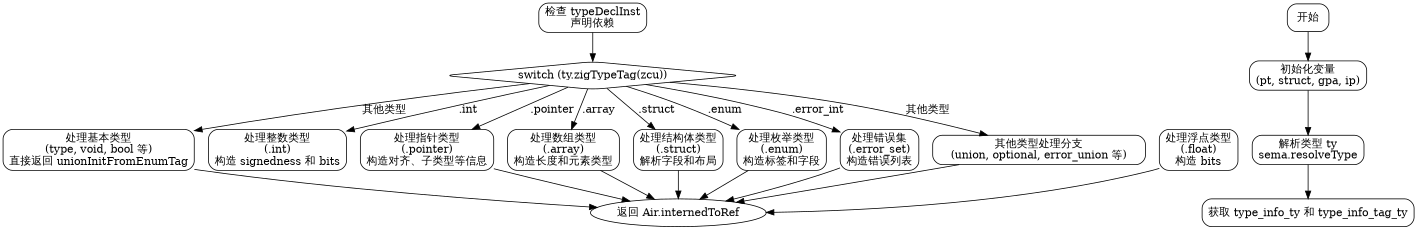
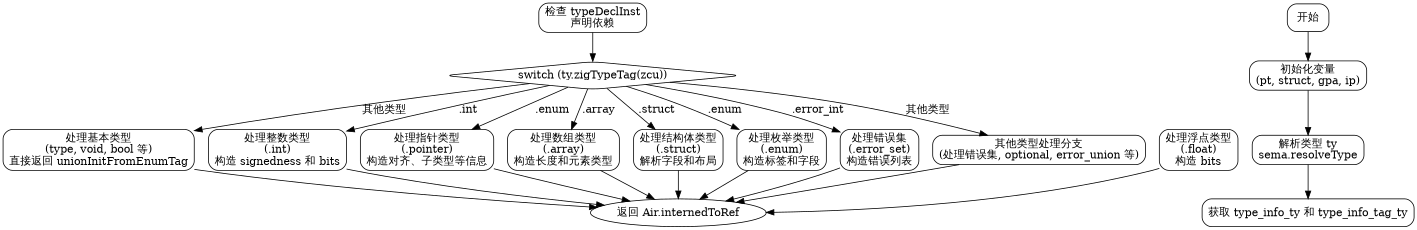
  digraph {
    rankdir=TB
    node [shape=rectangle style=rounded]
    n1 [label="处理基本类型\n(type, void, bool 等)\n直接返回 unionInitFromEnumTag"]
    n2 [label="处理整数类型\n(.int)\n构造 signedness 和 bits"]
    n3 [label="处理浮点类型\n(.float)\n构造 bits"]
    n4 [label="处理指针类型\n(.pointer)\n构造对齐、子类型等信息"]
    n5 [label="处理数组类型\n(.array)\n构造长度和元素类型"]
    n6 [label="处理结构体类型\n(.struct)\n解析字段和布局"]
    n7 [label="处理枚举类型\n(.enum)\n构造标签和字段"]
    n8 [label="处理错误集\n(.error_set)\n构造错误列表"]
-   n9 [label="其他类型处理分支\n(union, optional, error_union 等)"]
+   n9 [label="其他类型处理分支\n(处理错误集, optional, error_union 等)"]
    n10 [label="返回 Air.internedToRef" shape=ellipse]
    n11 [label="开始"]
    n12 [label="初始化变量\n(pt, struct, gpa, ip)"]
    n13 [label="解析类型 ty\nsema.resolveType"]
    n14 [label="获取 type_info_ty 和 type_info_tag_ty"]
    n15 [label="检查 typeDeclInst\n声明依赖"]
    n16 [label="switch (ty.zigTypeTag(zcu))" shape=diamond]
    subgraph sub_1 {
      rank=same
      n1
      n2
      n3
      n4
      n5
      n6
      n7
      n8
      n9
    }
    n1 -> n10
+   n2 -> n10
    n3 -> n10
    n4 -> n10
    n5 -> n10
    n6 -> n10
    n7 -> n10
    n8 -> n10
    n9 -> n10
    n11 -> n12
    n12 -> n13
    n13 -> n14
    n15 -> n16
    n16 -> n1 [label="其他类型"]
    n16 -> n2 [label=".int"]
-   n16 -> n4 [label=".pointer"]
+   n16 -> n4 [label=".enum"]
    n16 -> n5 [label=".array"]
    n16 -> n6 [label=".struct"]
    n16 -> n7 [label=".enum"]
    n16 -> n8 [label=".error_int"]
    n16 -> n9 [label="其他类型"]
  }
